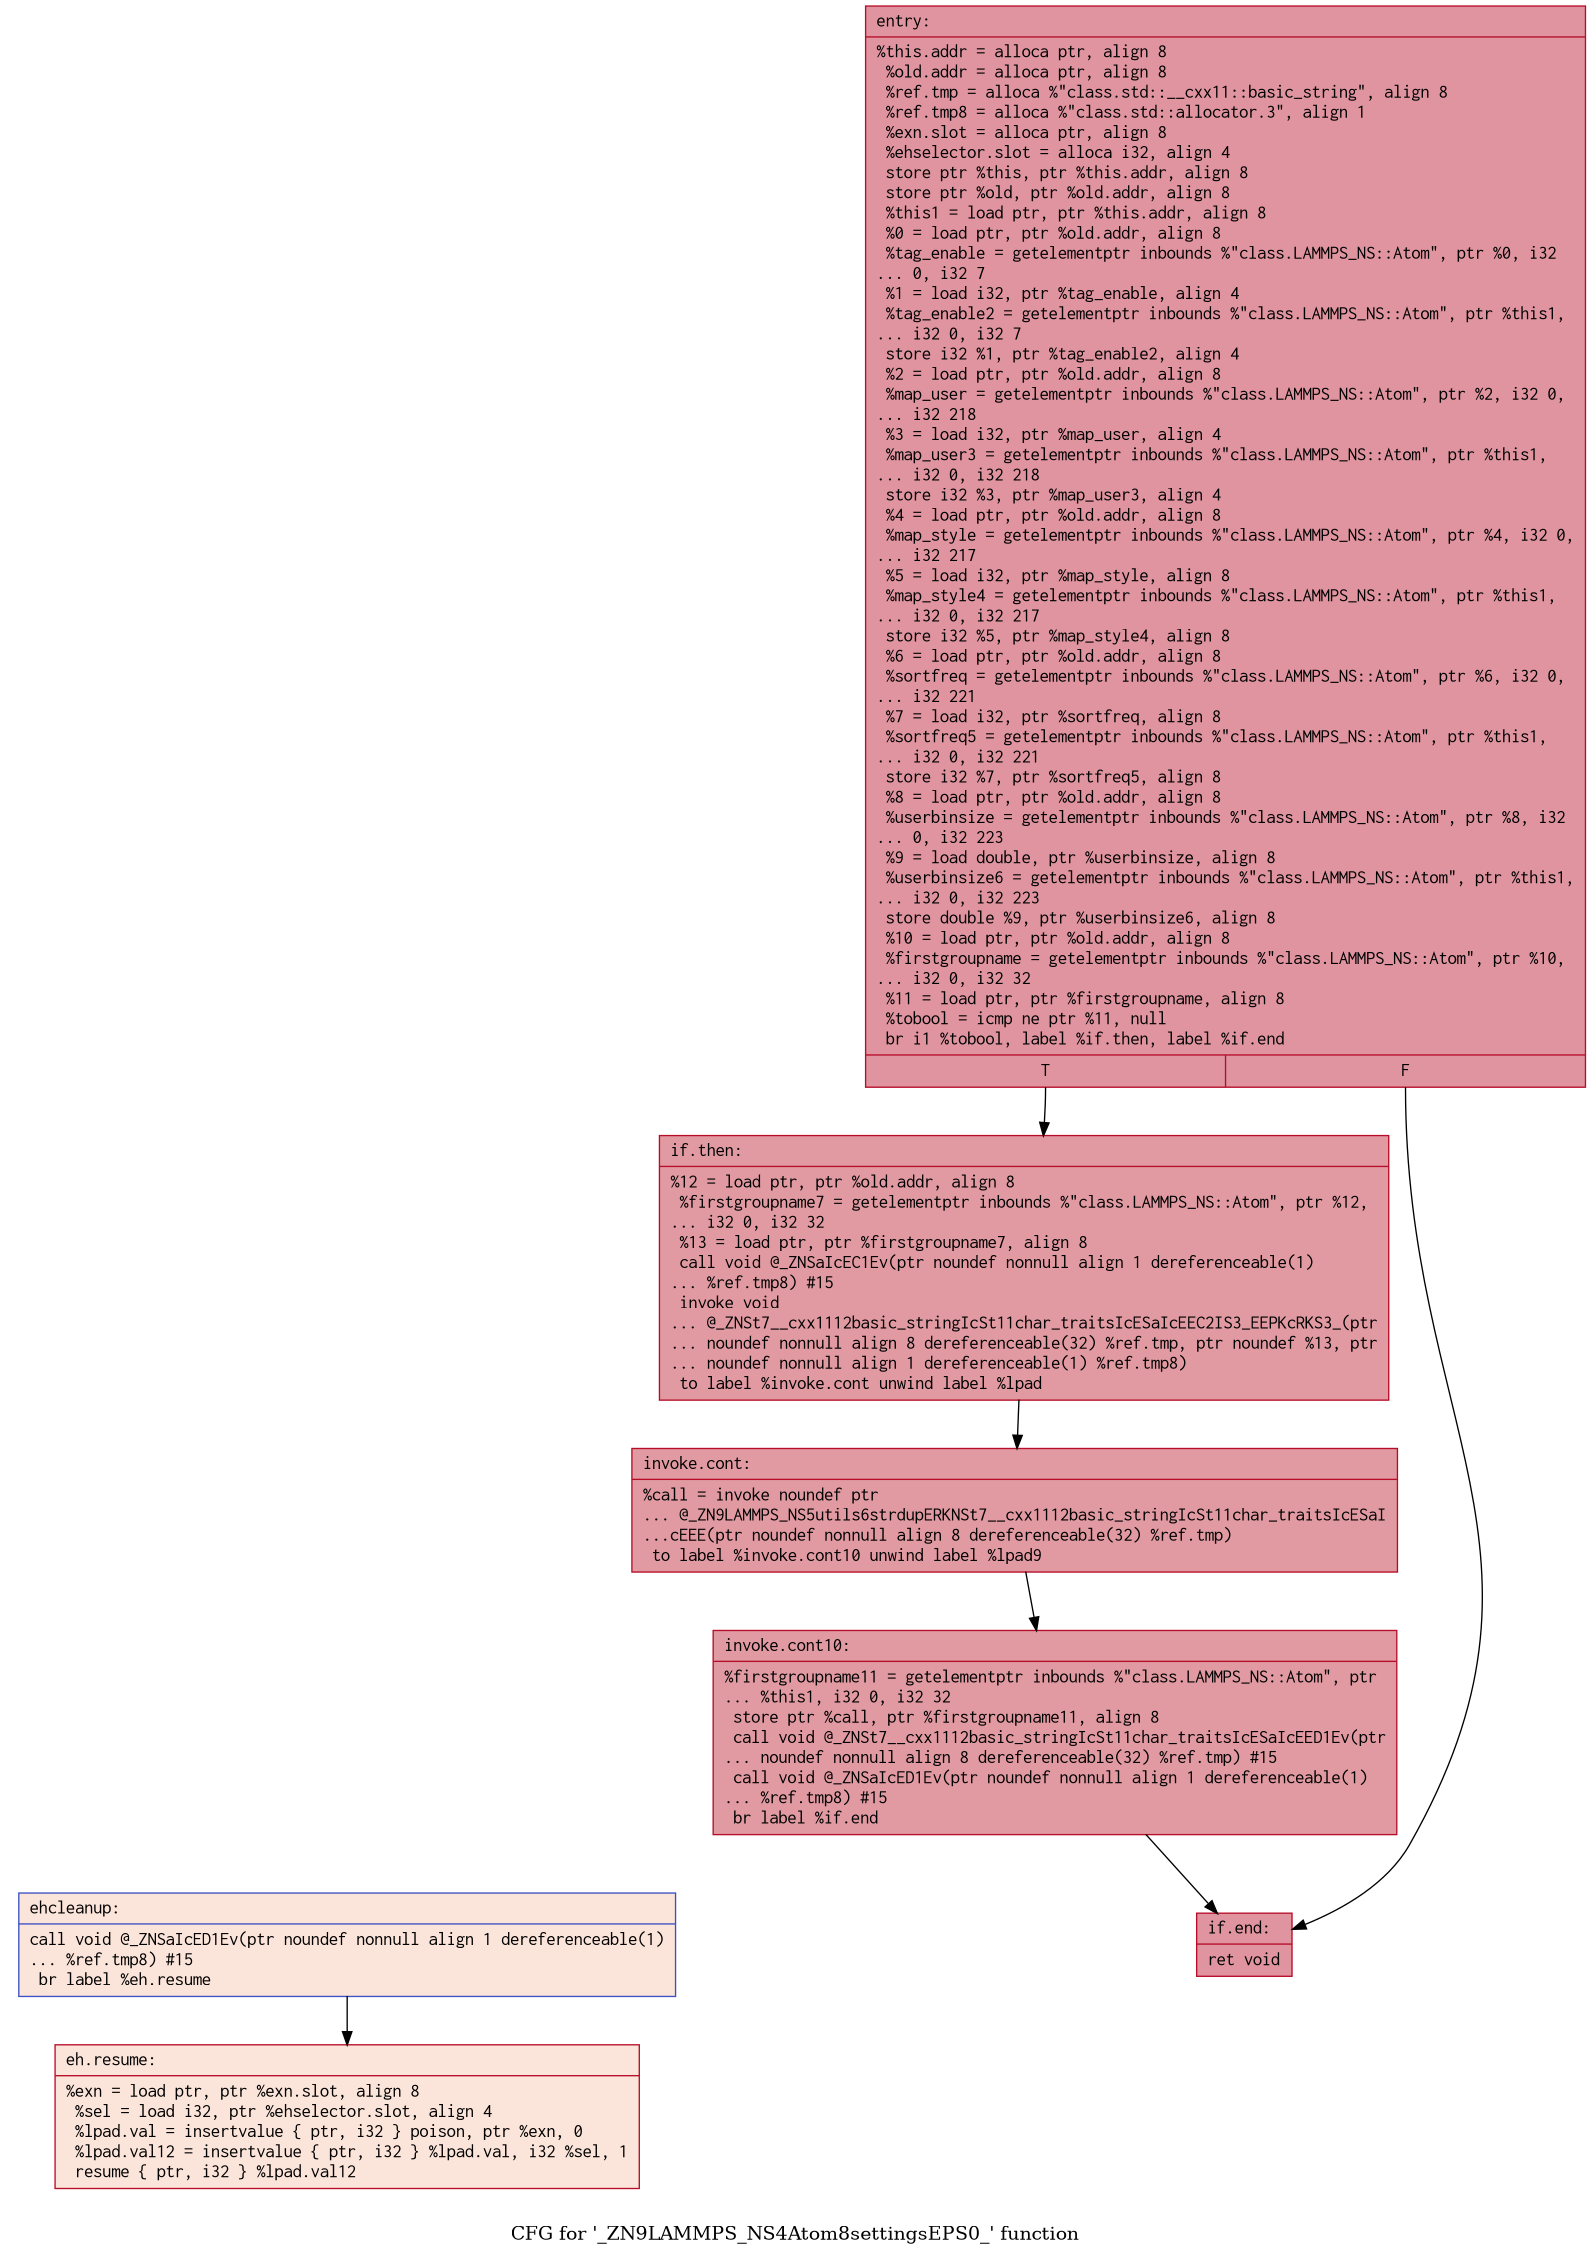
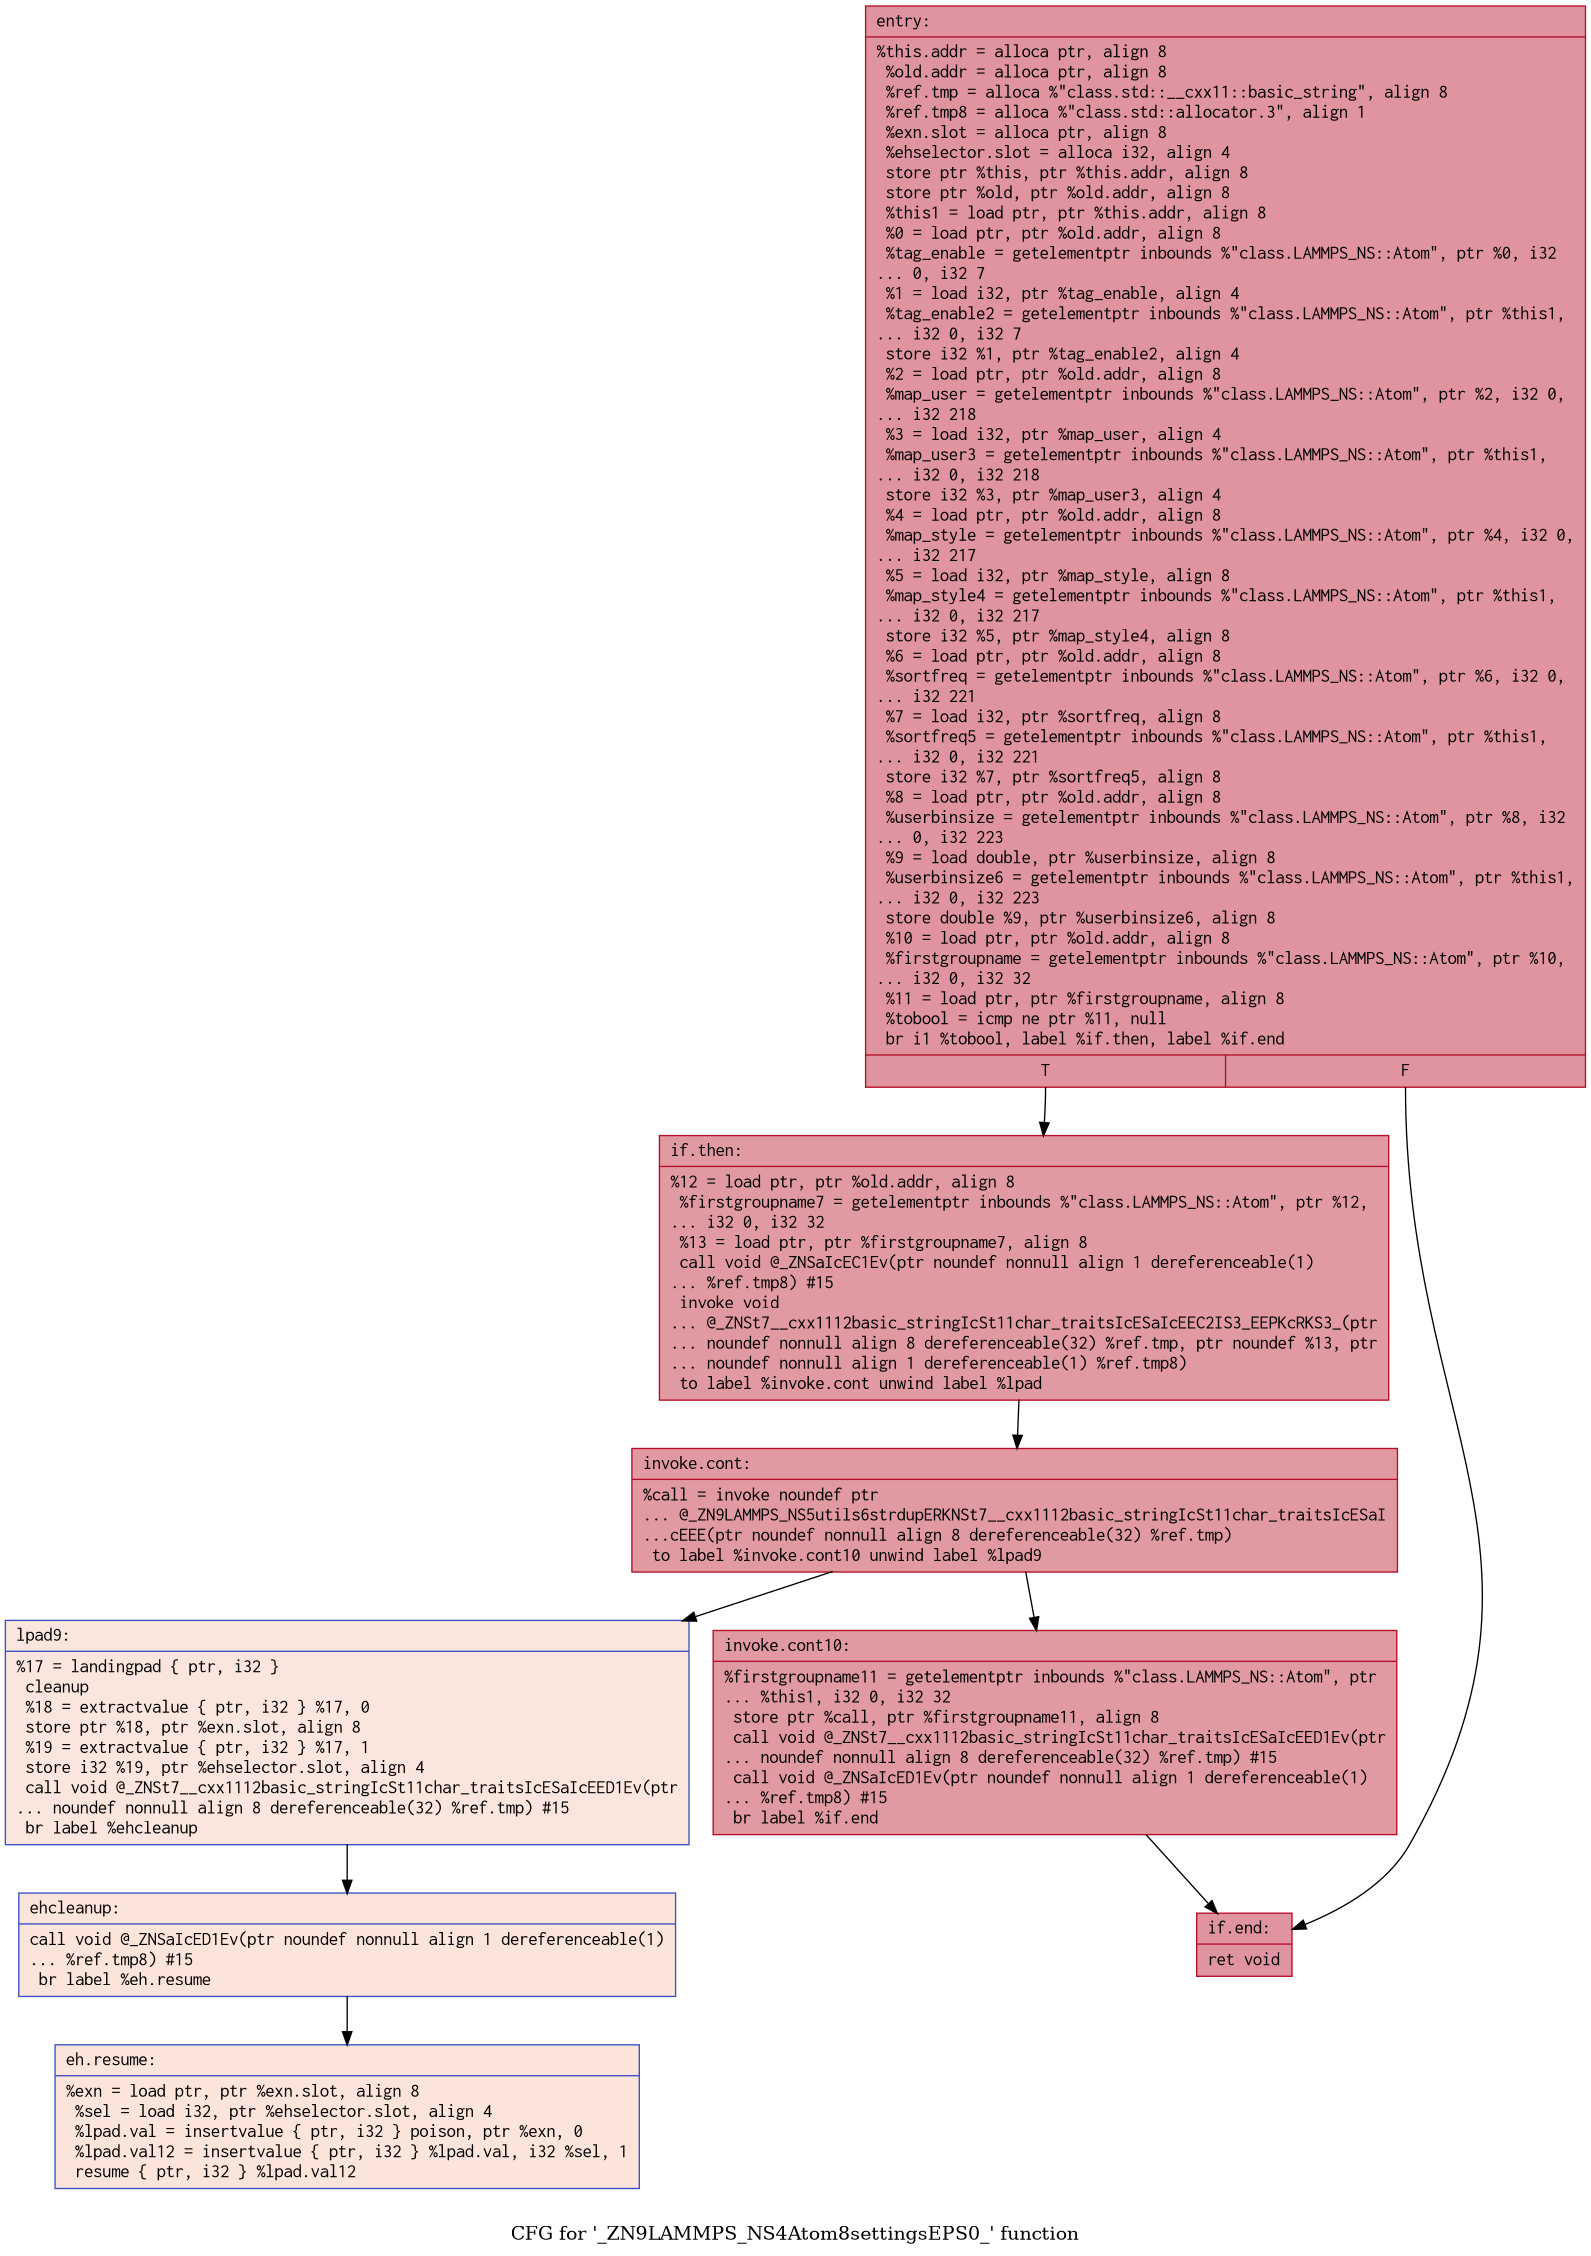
  digraph {
    label="CFG for '_ZN9LAMMPS_NS4Atom8settingsEPS0_' function"
    node [color="#b70d28ff" fillcolor="#bb1b2c70" fontname=Courier shape=record style=filled]
    n1 [fillcolor="#b70d2870" label="{entry:\l|  %this.addr = alloca ptr, align 8\l  %old.addr = alloca ptr, align 8\l  %ref.tmp = alloca %\"class.std::__cxx11::basic_string\", align 8\l  %ref.tmp8 = alloca %\"class.std::allocator.3\", align 1\l  %exn.slot = alloca ptr, align 8\l  %ehselector.slot = alloca i32, align 4\l  store ptr %this, ptr %this.addr, align 8\l  store ptr %old, ptr %old.addr, align 8\l  %this1 = load ptr, ptr %this.addr, align 8\l  %0 = load ptr, ptr %old.addr, align 8\l  %tag_enable = getelementptr inbounds %\"class.LAMMPS_NS::Atom\", ptr %0, i32\l... 0, i32 7\l  %1 = load i32, ptr %tag_enable, align 4\l  %tag_enable2 = getelementptr inbounds %\"class.LAMMPS_NS::Atom\", ptr %this1,\l... i32 0, i32 7\l  store i32 %1, ptr %tag_enable2, align 4\l  %2 = load ptr, ptr %old.addr, align 8\l  %map_user = getelementptr inbounds %\"class.LAMMPS_NS::Atom\", ptr %2, i32 0,\l... i32 218\l  %3 = load i32, ptr %map_user, align 4\l  %map_user3 = getelementptr inbounds %\"class.LAMMPS_NS::Atom\", ptr %this1,\l... i32 0, i32 218\l  store i32 %3, ptr %map_user3, align 4\l  %4 = load ptr, ptr %old.addr, align 8\l  %map_style = getelementptr inbounds %\"class.LAMMPS_NS::Atom\", ptr %4, i32 0,\l... i32 217\l  %5 = load i32, ptr %map_style, align 8\l  %map_style4 = getelementptr inbounds %\"class.LAMMPS_NS::Atom\", ptr %this1,\l... i32 0, i32 217\l  store i32 %5, ptr %map_style4, align 8\l  %6 = load ptr, ptr %old.addr, align 8\l  %sortfreq = getelementptr inbounds %\"class.LAMMPS_NS::Atom\", ptr %6, i32 0,\l... i32 221\l  %7 = load i32, ptr %sortfreq, align 8\l  %sortfreq5 = getelementptr inbounds %\"class.LAMMPS_NS::Atom\", ptr %this1,\l... i32 0, i32 221\l  store i32 %7, ptr %sortfreq5, align 8\l  %8 = load ptr, ptr %old.addr, align 8\l  %userbinsize = getelementptr inbounds %\"class.LAMMPS_NS::Atom\", ptr %8, i32\l... 0, i32 223\l  %9 = load double, ptr %userbinsize, align 8\l  %userbinsize6 = getelementptr inbounds %\"class.LAMMPS_NS::Atom\", ptr %this1,\l... i32 0, i32 223\l  store double %9, ptr %userbinsize6, align 8\l  %10 = load ptr, ptr %old.addr, align 8\l  %firstgroupname = getelementptr inbounds %\"class.LAMMPS_NS::Atom\", ptr %10,\l... i32 0, i32 32\l  %11 = load ptr, ptr %firstgroupname, align 8\l  %tobool = icmp ne ptr %11, null\l  br i1 %tobool, label %if.then, label %if.end\l|{<s0>T|<s1>F}}"]
    n2 [label="{if.then:\l|  %12 = load ptr, ptr %old.addr, align 8\l  %firstgroupname7 = getelementptr inbounds %\"class.LAMMPS_NS::Atom\", ptr %12,\l... i32 0, i32 32\l  %13 = load ptr, ptr %firstgroupname7, align 8\l  call void @_ZNSaIcEC1Ev(ptr noundef nonnull align 1 dereferenceable(1)\l... %ref.tmp8) #15\l  invoke void\l... @_ZNSt7__cxx1112basic_stringIcSt11char_traitsIcESaIcEEC2IS3_EEPKcRKS3_(ptr\l... noundef nonnull align 8 dereferenceable(32) %ref.tmp, ptr noundef %13, ptr\l... noundef nonnull align 1 dereferenceable(1) %ref.tmp8)\l          to label %invoke.cont unwind label %lpad\l}"]
    n3 [fillcolor="#b70d2870" label="{if.end:\l|  ret void\l}"]
    n4 [label="{invoke.cont:\l|  %call = invoke noundef ptr\l... @_ZN9LAMMPS_NS5utils6strdupERKNSt7__cxx1112basic_stringIcSt11char_traitsIcESaI\l...cEEE(ptr noundef nonnull align 8 dereferenceable(32) %ref.tmp)\l          to label %invoke.cont10 unwind label %lpad9\l}"]
    n5 [label="{invoke.cont10:\l|  %firstgroupname11 = getelementptr inbounds %\"class.LAMMPS_NS::Atom\", ptr\l... %this1, i32 0, i32 32\l  store ptr %call, ptr %firstgroupname11, align 8\l  call void @_ZNSt7__cxx1112basic_stringIcSt11char_traitsIcESaIcEED1Ev(ptr\l... noundef nonnull align 8 dereferenceable(32) %ref.tmp) #15\l  call void @_ZNSaIcED1Ev(ptr noundef nonnull align 1 dereferenceable(1)\l... %ref.tmp8) #15\l  br label %if.end\l}"]
+   n6 [color="#3d50c3ff" fillcolor="#f3c7b170" label="{lpad9:\l|  %17 = landingpad \{ ptr, i32 \}\l          cleanup\l  %18 = extractvalue \{ ptr, i32 \} %17, 0\l  store ptr %18, ptr %exn.slot, align 8\l  %19 = extractvalue \{ ptr, i32 \} %17, 1\l  store i32 %19, ptr %ehselector.slot, align 4\l  call void @_ZNSt7__cxx1112basic_stringIcSt11char_traitsIcESaIcEED1Ev(ptr\l... noundef nonnull align 8 dereferenceable(32) %ref.tmp) #15\l  br label %ehcleanup\l}"]
    n7 [color="#3d50c3ff" fillcolor="#f5c1a970" label="{ehcleanup:\l|  call void @_ZNSaIcED1Ev(ptr noundef nonnull align 1 dereferenceable(1)\l... %ref.tmp8) #15\l  br label %eh.resume\l}"]
-   n8 [fillcolor="#f5c1a970" label="{eh.resume:\l|  %exn = load ptr, ptr %exn.slot, align 8\l  %sel = load i32, ptr %ehselector.slot, align 4\l  %lpad.val = insertvalue \{ ptr, i32 \} poison, ptr %exn, 0\l  %lpad.val12 = insertvalue \{ ptr, i32 \} %lpad.val, i32 %sel, 1\l  resume \{ ptr, i32 \} %lpad.val12\l}"]
+   n8 [color="#3d50c3ff" fillcolor="#f5c1a970" label="{eh.resume:\l|  %exn = load ptr, ptr %exn.slot, align 8\l  %sel = load i32, ptr %ehselector.slot, align 4\l  %lpad.val = insertvalue \{ ptr, i32 \} poison, ptr %exn, 0\l  %lpad.val12 = insertvalue \{ ptr, i32 \} %lpad.val, i32 %sel, 1\l  resume \{ ptr, i32 \} %lpad.val12\l}"]
    n1 -> n2 [tailport=s0]
    n1 -> n3 [tailport=s1]
    n2 -> n4
    n4 -> n5
+   n4 -> n6
    n5 -> n3
+   n6 -> n7
    n7 -> n8
  }
